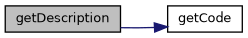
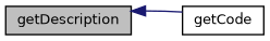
  digraph {
    rankdir=LR
    node [color=black fontname=Helvetica fontsize=10 shape=record]
    n1 [fillcolor=grey75 fontcolor=black height=0.2 label=getDescription style=filled width=0.4]
    n2 [height=0.2 label=getCode width=0.4]
-   n1 -> n2 [color=midnightblue fontname=Helvetica fontsize=10 labelfontname=Helvetica labelfontsize=10 style=solid]
+   n2 -> n1 [color=midnightblue fontname=Helvetica fontsize=10 labelfontname=Helvetica labelfontsize=10 style=solid]
  }
